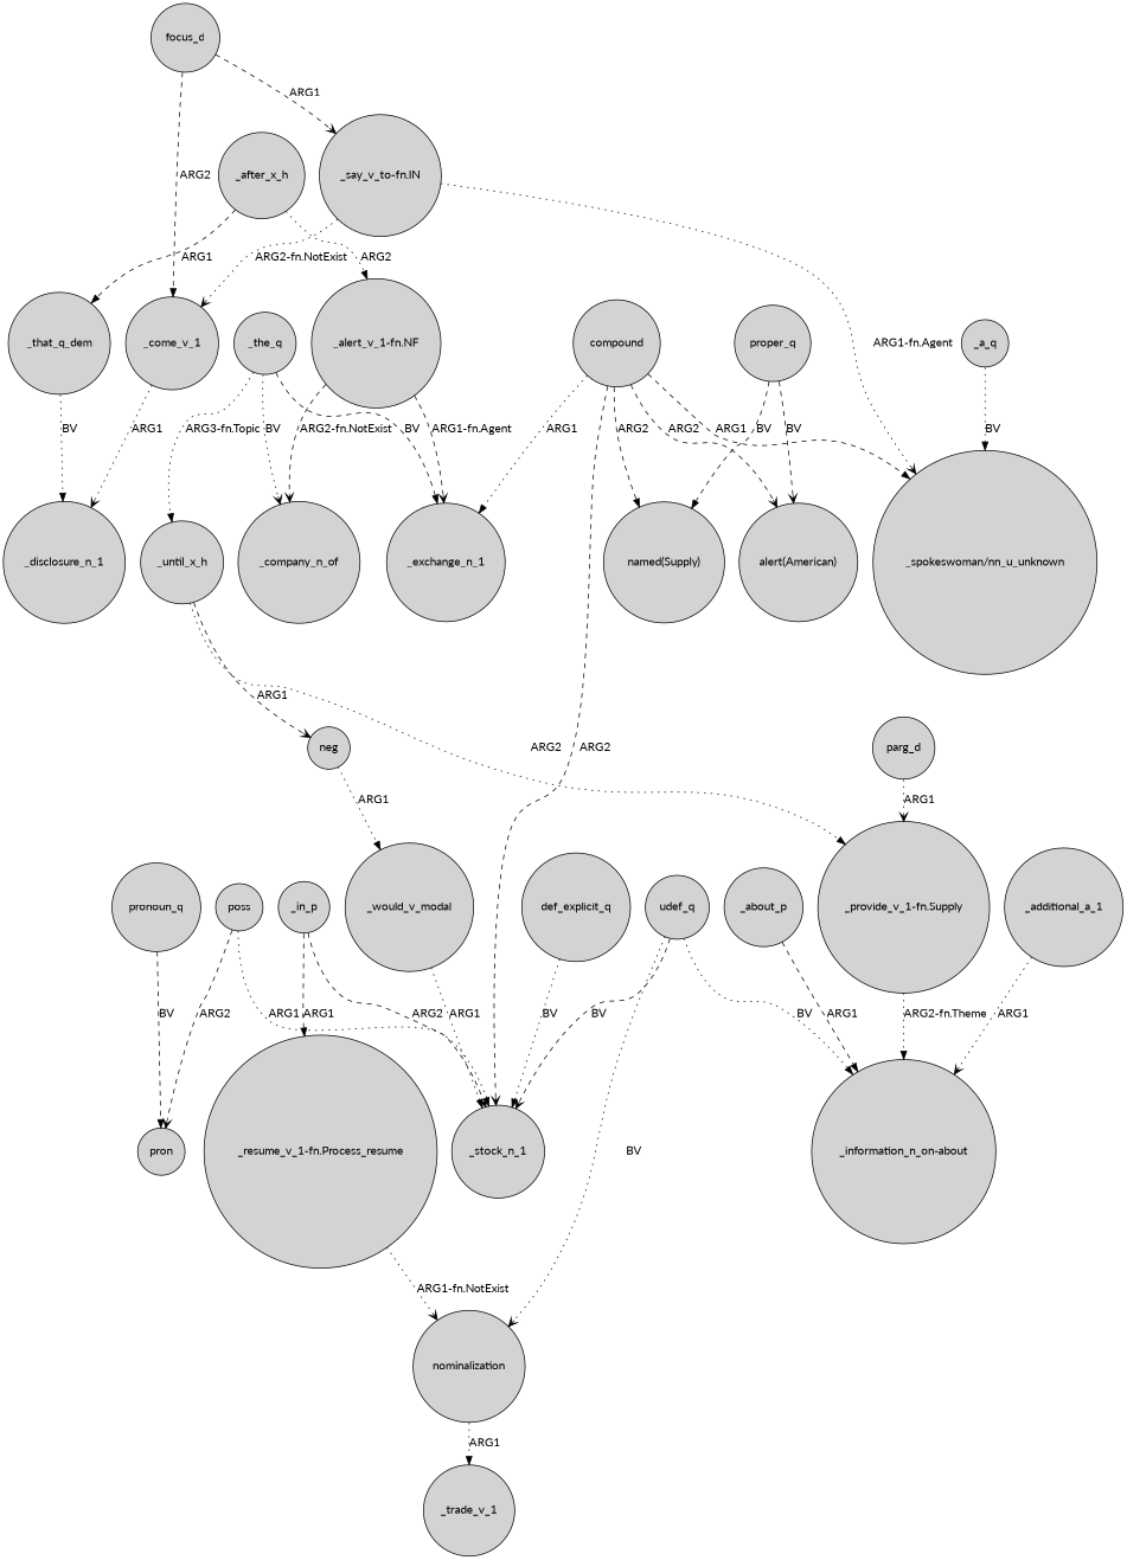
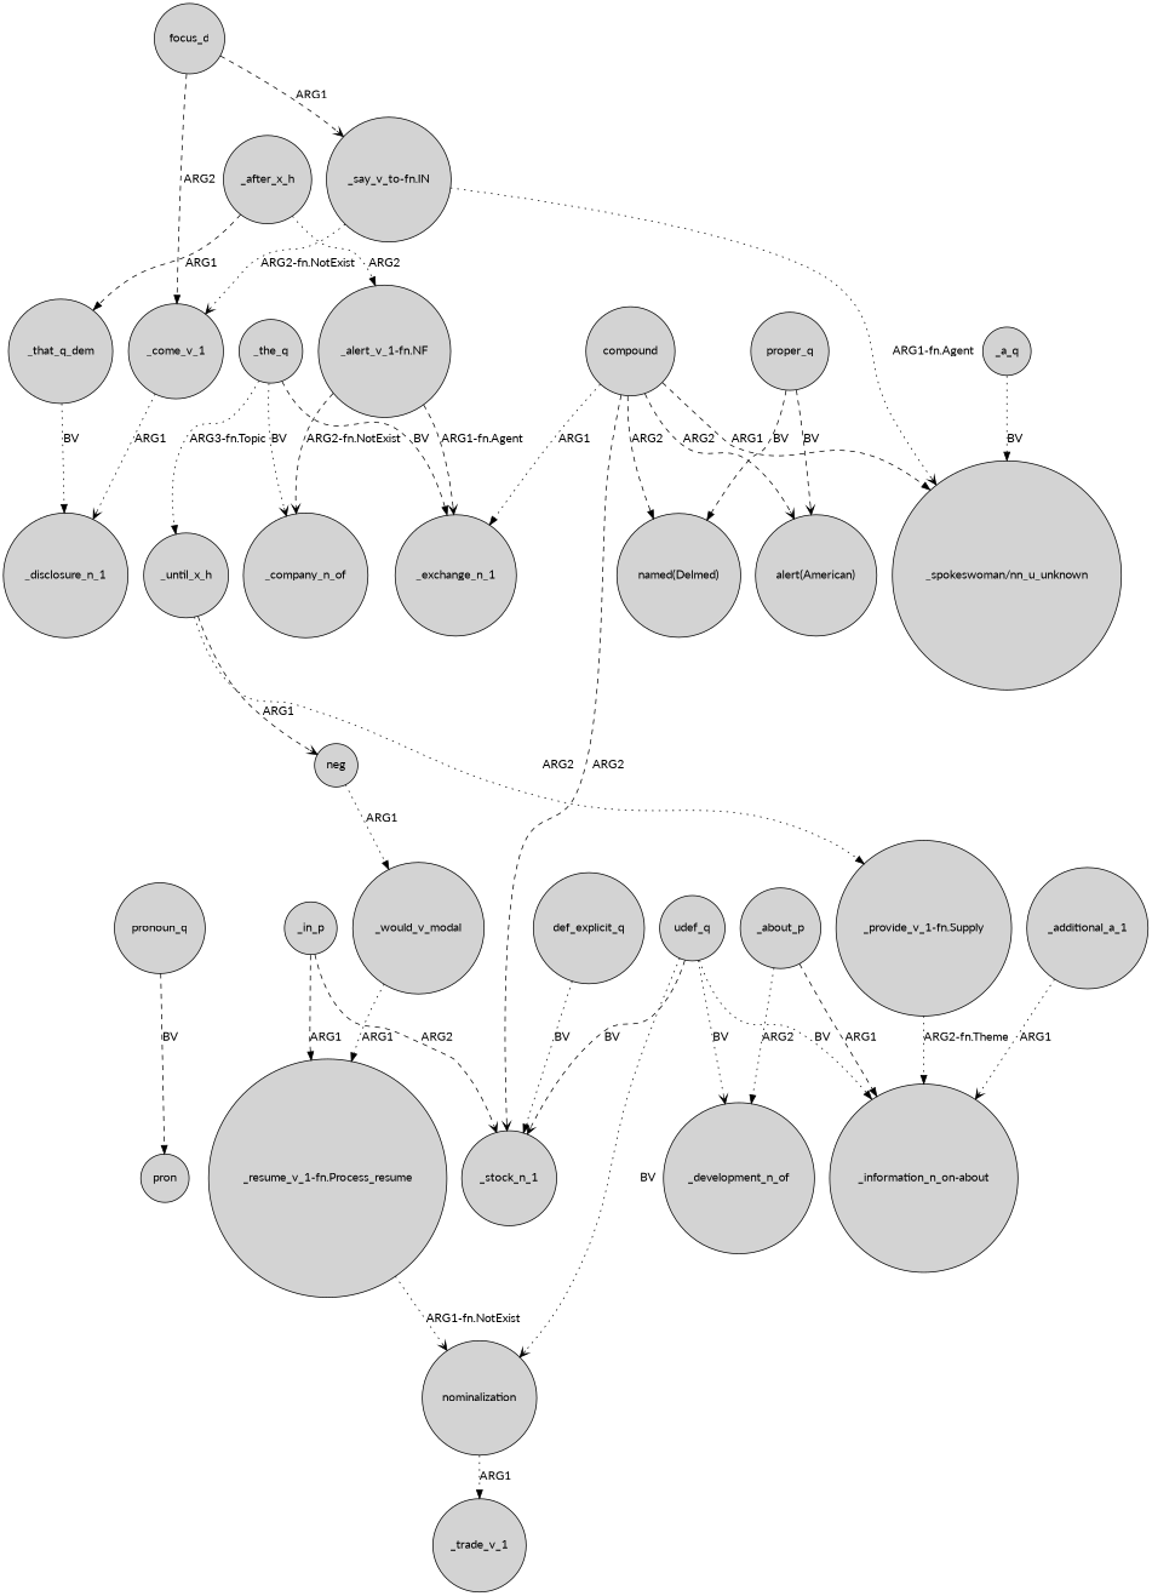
  digraph {
    fontname=Lato
    node [fontname=Lato shape=circle style=filled]
    edge [arrowhead=normal fontname=Lato style=dotted]
    neg
    _would_v_modal
    "_resume_v_1-fn.Process_resume"
    nominalization
    _in_p
    _stock_n_1
-   poss
    pron
    focus_d
    _come_v_1
    "_say_v_to-fn.IN"
    _disclosure_n_1
    "_spokeswoman/nn_u_unknown"
    n14 [label="alert(American)"]
    proper_q
-   "named(Delmed)" [label="named(Supply)"]
+   "named(Delmed)"
    "_alert_v_1-fn.NF"
    _exchange_n_1
    _company_n_of
    _until_x_h
    "_provide_v_1-fn.Supply"
    _trade_v_1
    _after_x_h
    _that_q_dem
    _a_q
    _about_p
+   _development_n_of
    "_information_n_on-about"
    def_explicit_q
    compound
    _the_q
    udef_q
    pronoun_q
    _additional_a_1
-   parg_d
    neg -> _would_v_modal [label=ARG1]
-   _would_v_modal -> _stock_n_1 [label=ARG1]
+   _would_v_modal -> "_resume_v_1-fn.Process_resume" [label=ARG1]
    "_resume_v_1-fn.Process_resume" -> nominalization [arrowhead=vee label="ARG1-fn.NotExist"]
    nominalization -> _trade_v_1 [label=ARG1]
    _in_p -> "_resume_v_1-fn.Process_resume" [label=ARG1 style=dashed]
    _in_p -> _stock_n_1 [arrowhead=vee label=ARG2 style=dashed]
-   poss -> _stock_n_1 [label=ARG1]
-   poss -> pron [arrowhead=vee label=ARG2 style=dashed]
    focus_d -> _come_v_1 [label=ARG2 style=dashed]
    focus_d -> "_say_v_to-fn.IN" [arrowhead=vee label=ARG1 style=dashed]
    _come_v_1 -> _disclosure_n_1 [arrowhead=vee label=ARG1]
    "_say_v_to-fn.IN" -> _come_v_1 [arrowhead=vee label="ARG2-fn.NotExist"]
    "_say_v_to-fn.IN" -> "_spokeswoman/nn_u_unknown" [arrowhead=vee label="ARG1-fn.Agent"]
    proper_q -> n14 [arrowhead=vee label=BV style=dashed]
    proper_q -> "named(Delmed)" [label=BV style=dashed]
    "_alert_v_1-fn.NF" -> _exchange_n_1 [arrowhead=vee label="ARG1-fn.Agent" style=dashed]
    "_alert_v_1-fn.NF" -> _company_n_of [arrowhead=vee label="ARG2-fn.NotExist" style=dashed]
    _until_x_h -> neg [arrowhead=vee label=ARG1 style=dashed]
    _until_x_h -> "_provide_v_1-fn.Supply" [label=ARG2]
    "_provide_v_1-fn.Supply" -> "_information_n_on-about" [label="ARG2-fn.Theme"]
    _after_x_h -> "_alert_v_1-fn.NF" [label=ARG2]
    _after_x_h -> _that_q_dem [label=ARG1 style=dashed]
    _that_q_dem -> _disclosure_n_1 [label=BV]
    _a_q -> "_spokeswoman/nn_u_unknown" [label=BV]
+   _about_p -> _development_n_of [label=ARG2]
    _about_p -> "_information_n_on-about" [label=ARG1 style=dashed]
    def_explicit_q -> _stock_n_1 [label=BV]
    compound -> _stock_n_1 [arrowhead=vee label=ARG2 style=dashed]
    compound -> "_spokeswoman/nn_u_unknown" [label=ARG1 style=dashed]
    compound -> n14 [arrowhead=vee label=ARG2 style=dashed]
    compound -> "named(Delmed)" [label=ARG2 style=dashed]
    compound -> _exchange_n_1 [label=ARG1]
    _the_q -> _exchange_n_1 [label=BV style=dashed]
    _the_q -> _company_n_of [arrowhead=vee label=BV]
    _the_q -> _until_x_h [label="ARG3-fn.Topic"]
    udef_q -> nominalization [arrowhead=vee label=BV]
    udef_q -> _stock_n_1 [arrowhead=vee label=BV style=dashed]
+   udef_q -> _development_n_of [arrowhead=vee label=BV]
    udef_q -> "_information_n_on-about" [label=BV]
    pronoun_q -> pron [label=BV style=dashed]
    _additional_a_1 -> "_information_n_on-about" [arrowhead=vee label=ARG1]
-   parg_d -> "_provide_v_1-fn.Supply" [arrowhead=vee label=ARG1]
  }
